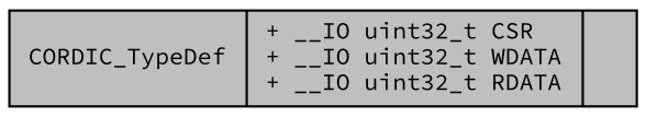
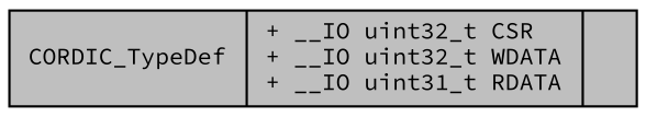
  digraph {
    rankdir=LR
    fontname="Source Code Pro"
-   n1 [color=black fillcolor=grey75 fontcolor=black fontname="Source Code Pro" fontsize=10 height=0.2 label="{CORDIC_TypeDef\n|+ __IO uint32_t CSR\l+ __IO uint32_t WDATA\l+ __IO uint32_t RDATA\l|}" shape=record style=filled width=0.4]
+   n1 [color=black fillcolor=grey75 fontcolor=black fontname="Source Code Pro" fontsize=10 height=0.2 label="{CORDIC_TypeDef\n|+ __IO uint32_t CSR\l+ __IO uint32_t WDATA\l+ __IO uint31_t RDATA\l|}" shape=record style=filled width=0.4]
  }
